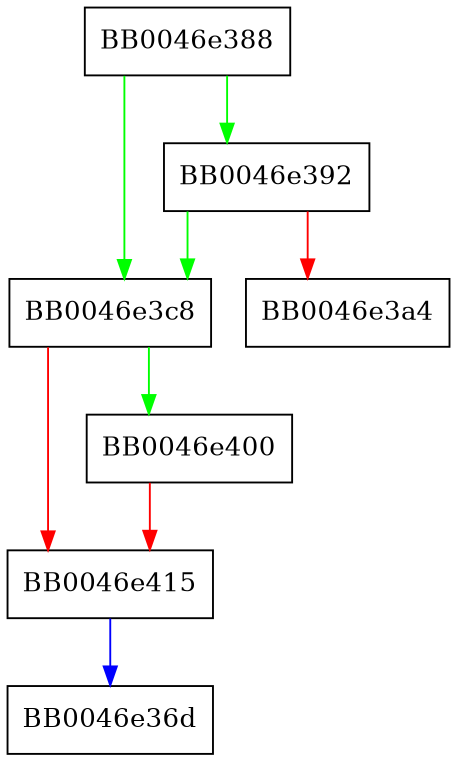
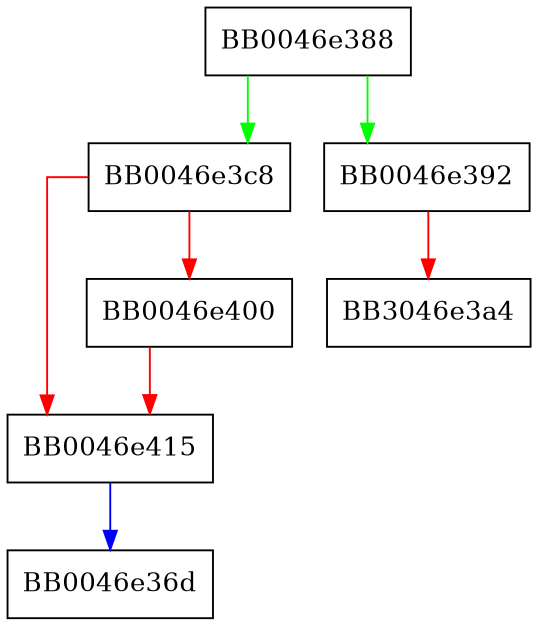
  digraph {
    splines=ortho
    node [shape=box]
    edge [color=red]
    BB0046e388
    BB0046e3c8
    BB0046e392
    BB0046e415
    BB0046e400
-   BB0046e3a4
+   BB0046e3a4 [label=BB3046e3a4]
    BB0046e36d
    BB0046e388 -> BB0046e3c8 [color=green]
    BB0046e388 -> BB0046e392 [color=green]
    BB0046e3c8 -> BB0046e415
-   BB0046e3c8 -> BB0046e400 [color=green]
-   BB0046e392 -> BB0046e3c8 [color=green]
+   BB0046e3c8 -> BB0046e400
    BB0046e392 -> BB0046e3a4
    BB0046e415 -> BB0046e36d [color=blue]
    BB0046e400 -> BB0046e415
  }
